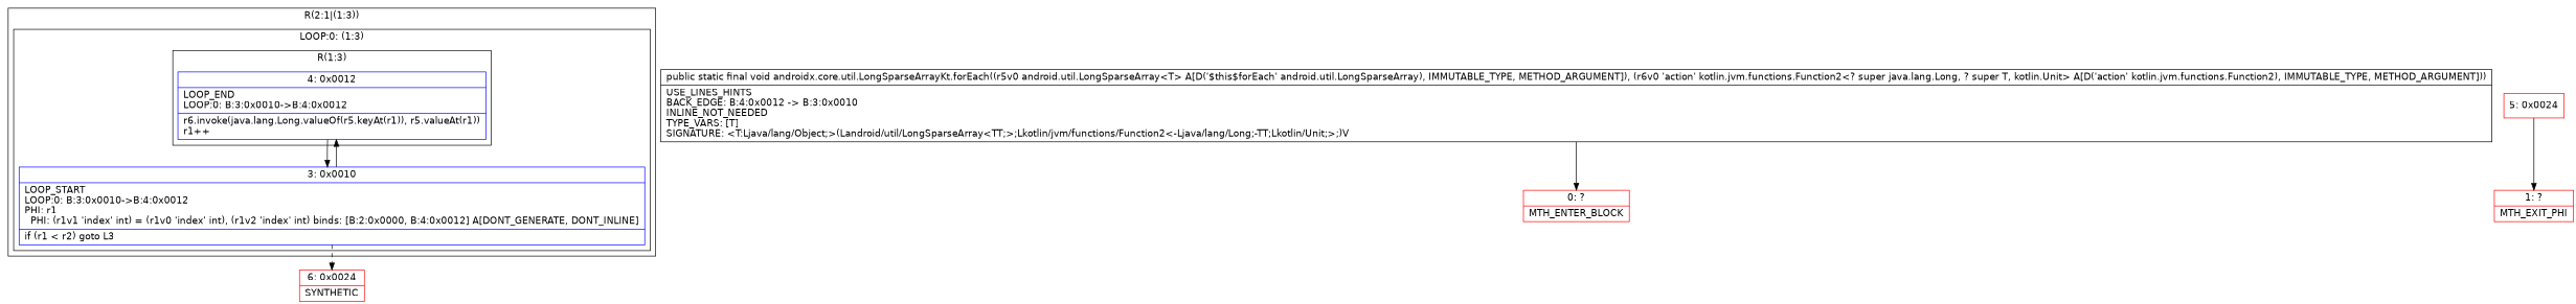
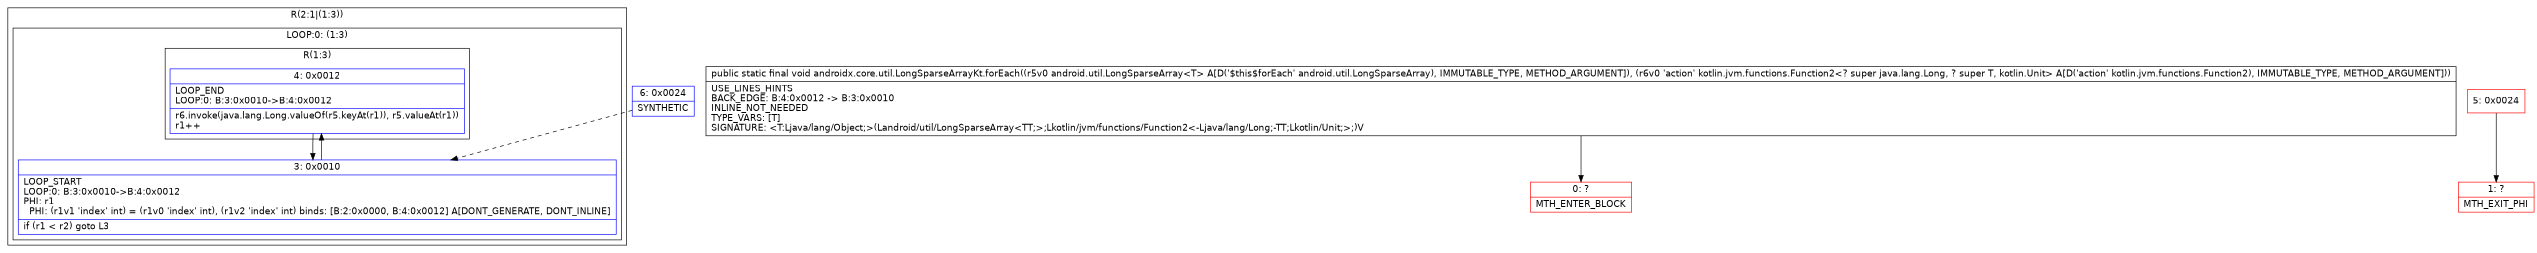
  digraph {
    fontname="DejaVu Sans"
    node [color=red fontname="DejaVu Sans" shape=record]
    edge [fontname="DejaVu Sans"]
    n1 [color=blue label="{4\:\ 0x0012|LOOP_END\lLOOP:0: B:3:0x0010\-\>B:4:0x0012\l|r6.invoke(java.lang.Long.valueOf(r5.keyAt(r1)), r5.valueAt(r1))\lr1++\l}"]
    n2 [color=blue label="{3\:\ 0x0010|LOOP_START\lLOOP:0: B:3:0x0010\-\>B:4:0x0012\lPHI: r1 \l  PHI: (r1v1 'index' int) = (r1v0 'index' int), (r1v2 'index' int) binds: [B:2:0x0000, B:4:0x0012] A[DONT_GENERATE, DONT_INLINE]\l|if (r1 \< r2) goto L3\l}"]
-   n3 [label="{6\:\ 0x0024|SYNTHETIC\l}"]
+   n3 [color=blue label="{6\:\ 0x0024|SYNTHETIC\l}"]
    n4 [label="{0\:\ ?|MTH_ENTER_BLOCK\l}"]
    n5 [label="{5\:\ 0x0024}"]
    n6 [label="{1\:\ ?|MTH_EXIT_PHI\l}"]
    n7 [label="{public static final void androidx.core.util.LongSparseArrayKt.forEach((r5v0 android.util.LongSparseArray\<T\> A[D('$this$forEach' android.util.LongSparseArray), IMMUTABLE_TYPE, METHOD_ARGUMENT]), (r6v0 'action' kotlin.jvm.functions.Function2\<? super java.lang.Long, ? super T, kotlin.Unit\> A[D('action' kotlin.jvm.functions.Function2), IMMUTABLE_TYPE, METHOD_ARGUMENT]))  | USE_LINES_HINTS\lBACK_EDGE: B:4:0x0012 \-\> B:3:0x0010\lINLINE_NOT_NEEDED\lTYPE_VARS: [T]\lSIGNATURE: \<T:Ljava\/lang\/Object;\>(Landroid\/util\/LongSparseArray\<TT;\>;Lkotlin\/jvm\/functions\/Function2\<\-Ljava\/lang\/Long;\-TT;Lkotlin\/Unit;\>;)V\l}" color=""]
    subgraph cluster_1 {
      label="R(2:1|(1:3))"
      subgraph cluster_2 {
        label="LOOP:0: (1:3)"
        n2
        subgraph cluster_3 {
          label="R(1:3)"
          n1
        }
      }
    }
    n1 -> n2
    n2 -> n1
-   n2 -> n3 [style=dashed]
+   n3 -> n2 [style=dashed]
    n5 -> n6
    n7 -> n4
  }
